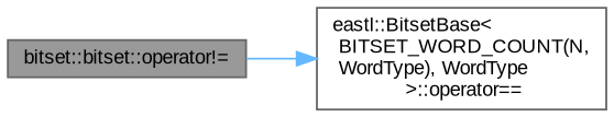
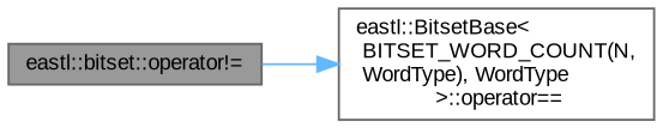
  digraph {
    rankdir=LR
    fontname="Liberation Sans"
    node [fontname="Liberation Sans" fontsize=10 shape=box style=filled]
-   n1 [color=gray40 fillcolor=grey60 fontcolor=black height=0.2 label="bitset::bitset::operator!=" width=0.4]
+   n1 [color=gray40 fillcolor=grey60 fontcolor=black height=0.2 label="eastl::bitset::operator!=" width=0.4]
    n2 [color=grey40 fillcolor=white height=0.2 label="eastl::BitsetBase\<\l BITSET_WORD_COUNT(N,\l WordType), WordType\l \>::operator==" width=0.4]
    n1 -> n2 [color=steelblue1 fontname="Liberation Sans" fontsize=10 labelfontname=Helvetica labelfontsize=10 style=solid]
  }
